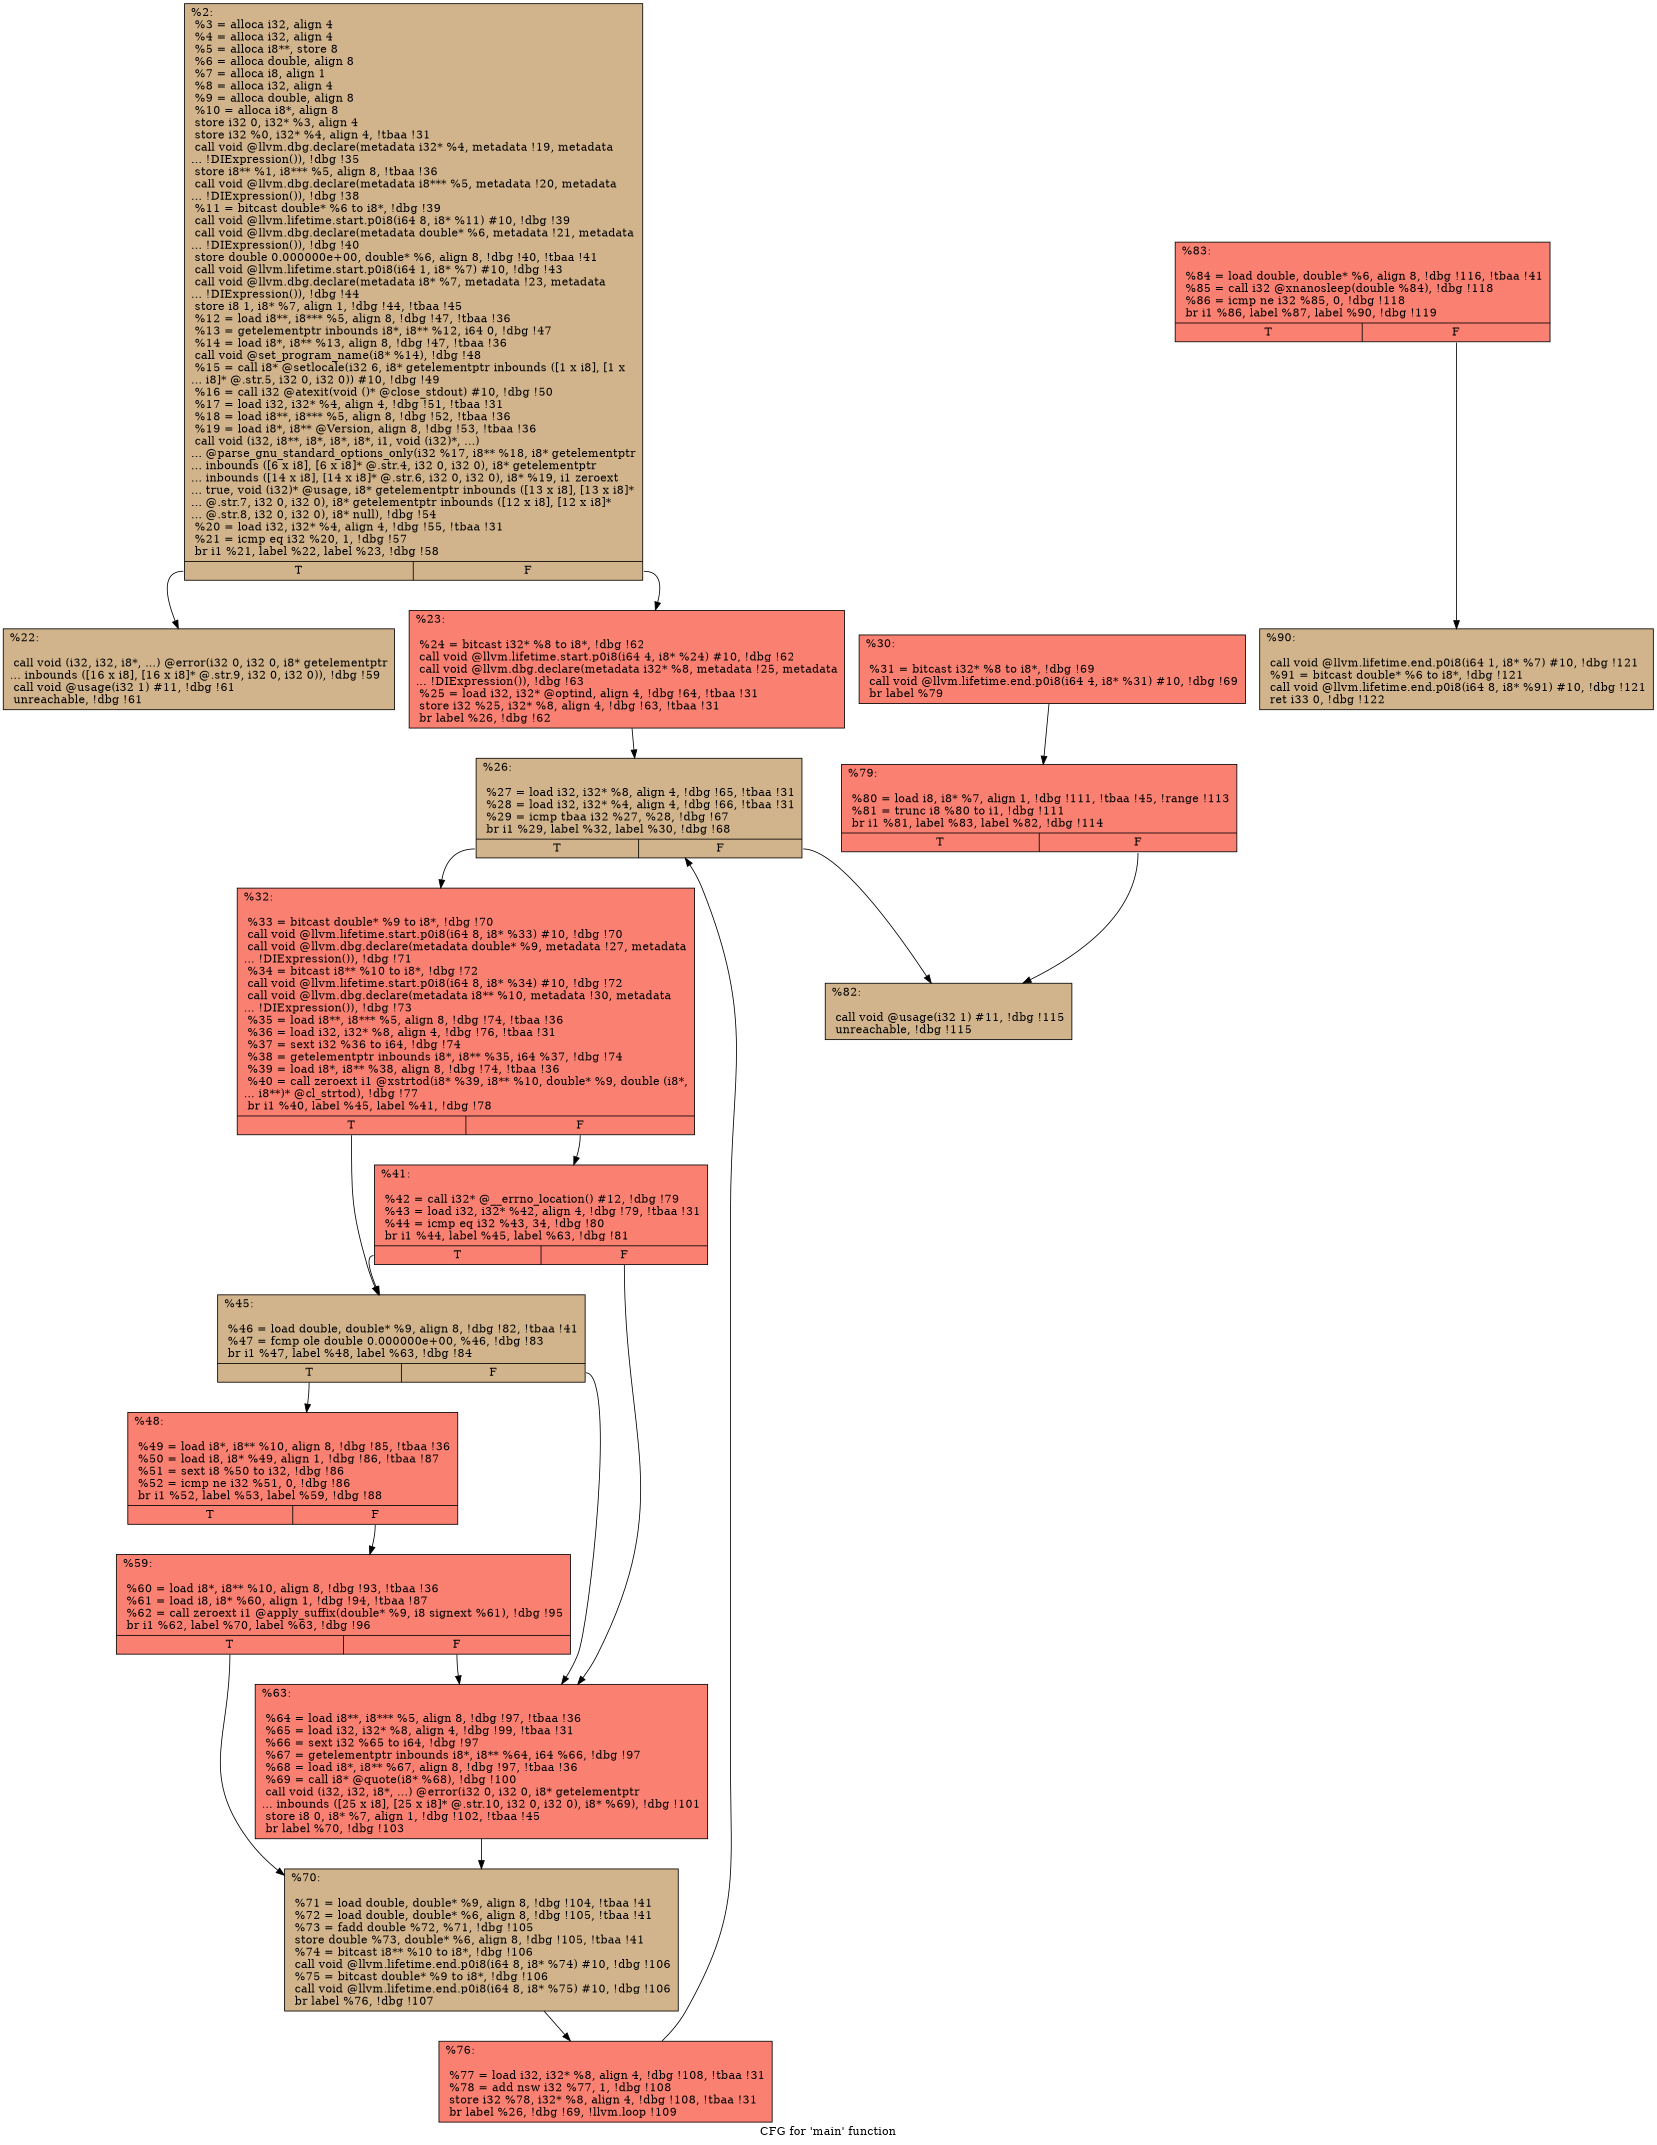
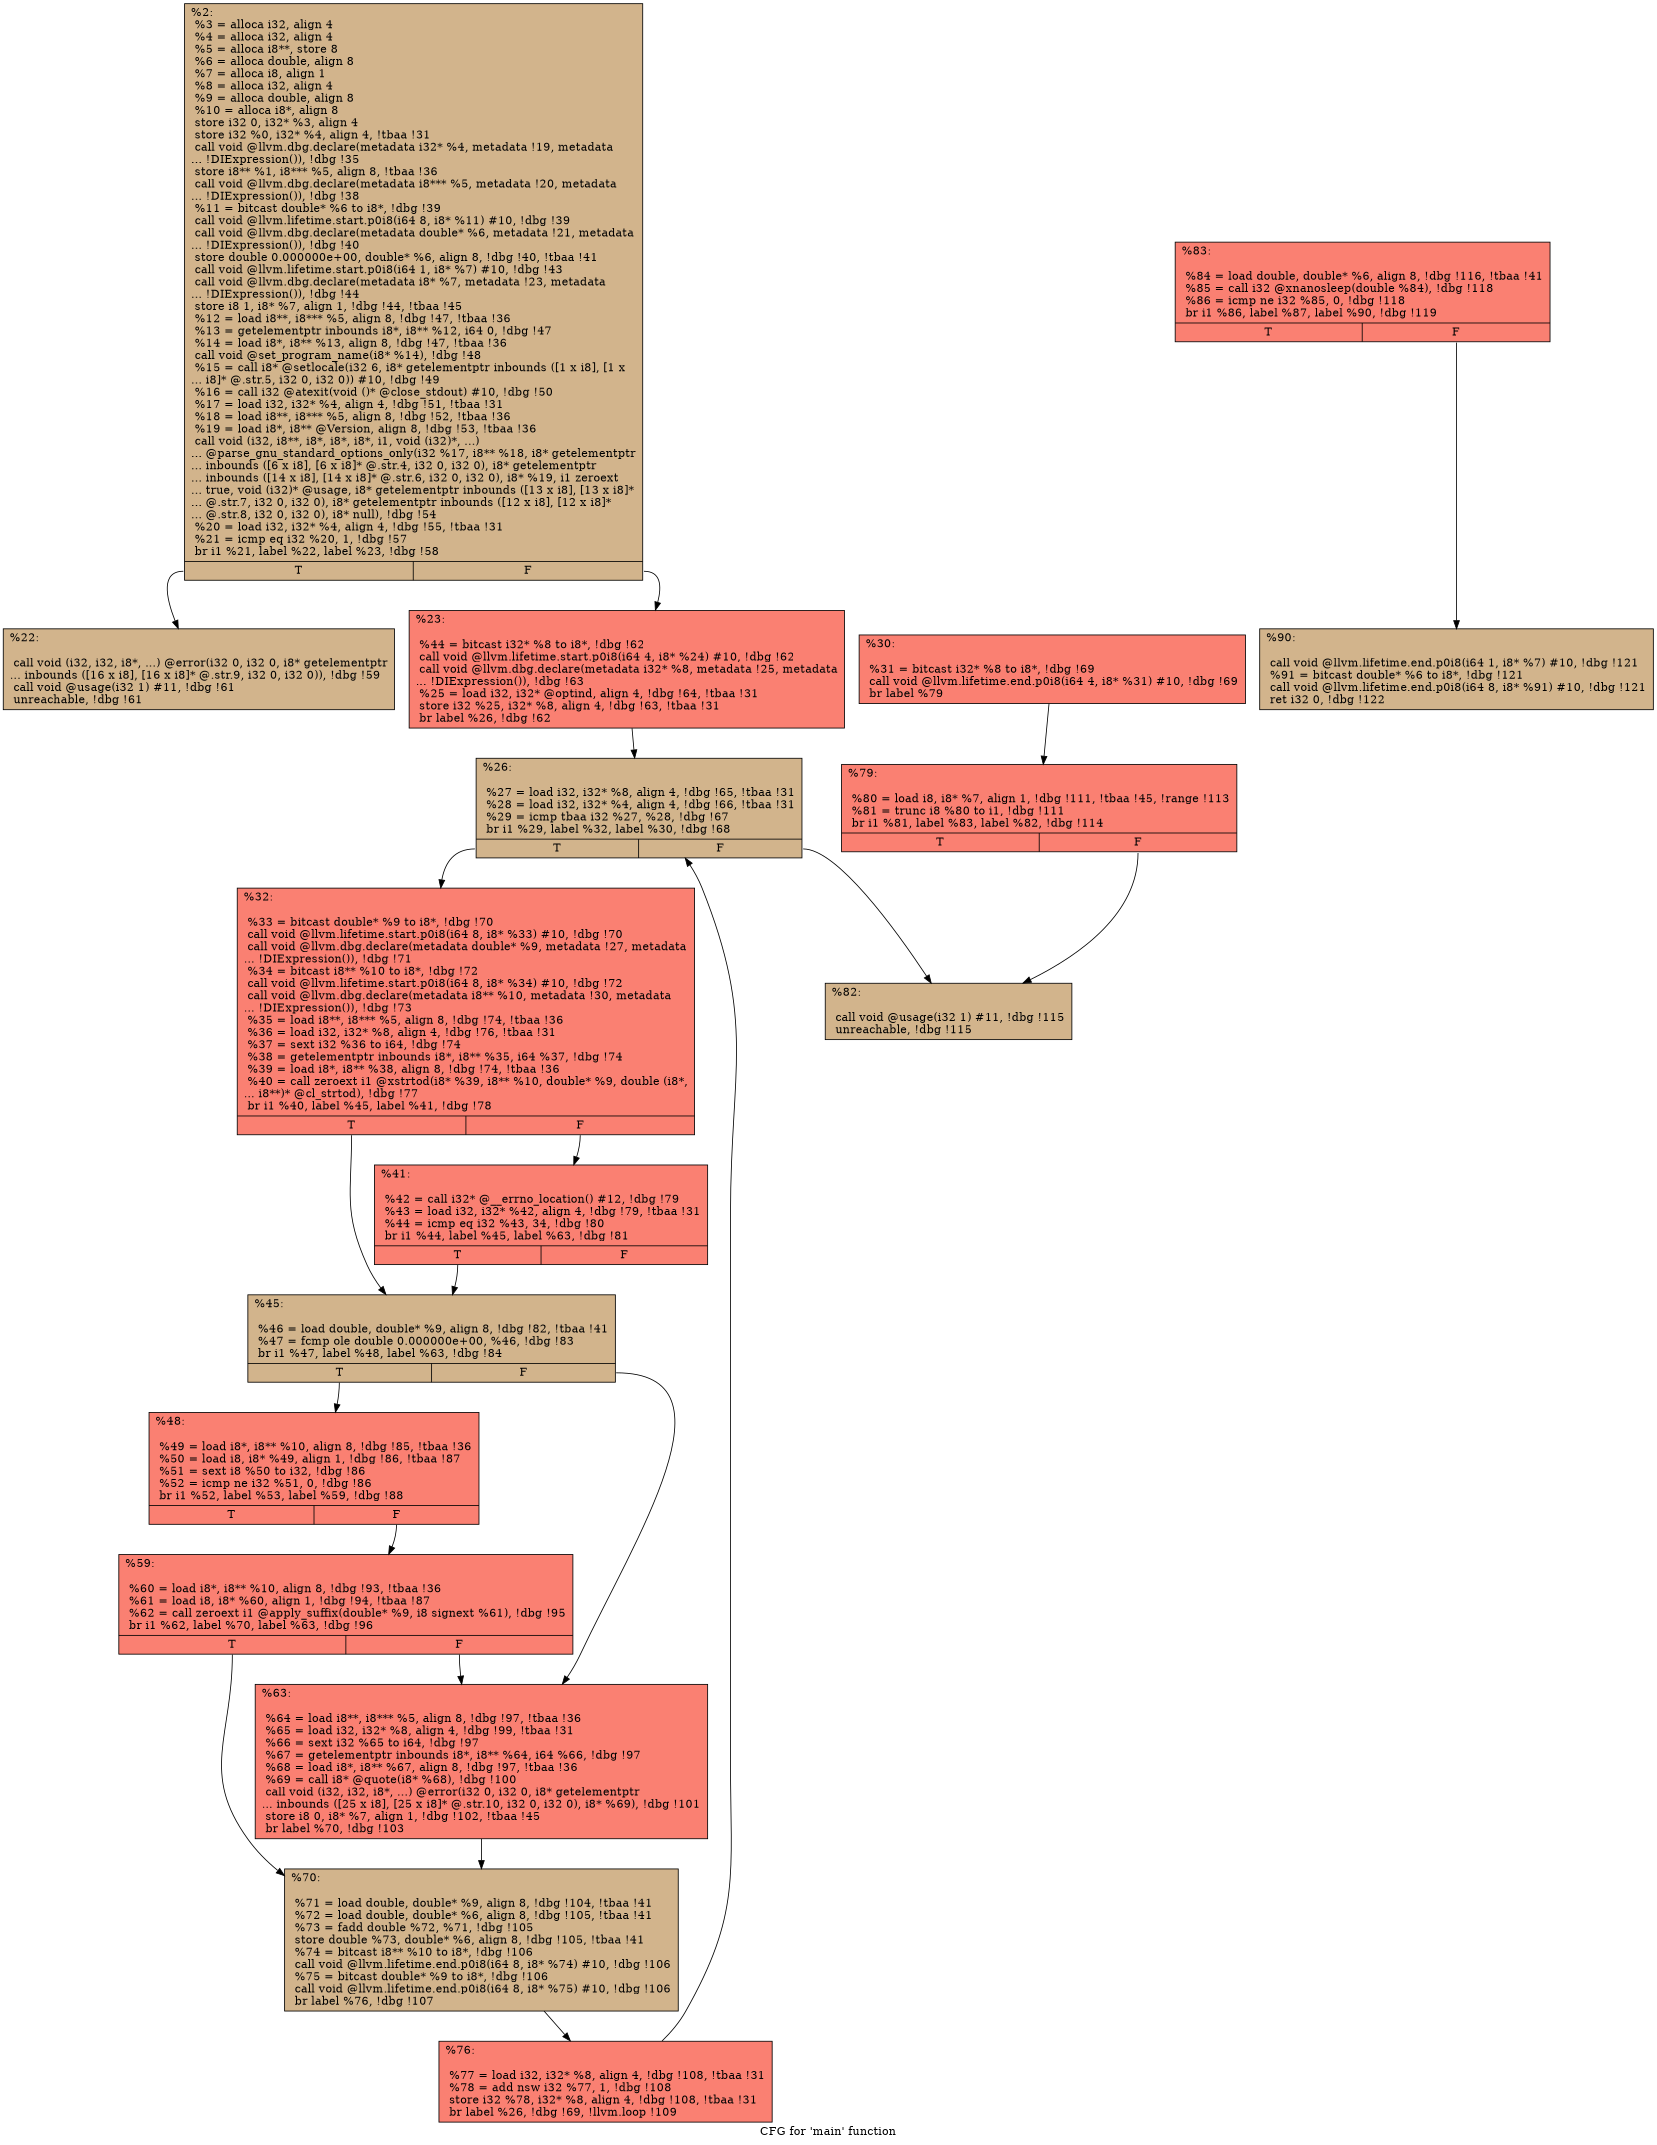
  digraph {
    label="CFG for 'main' function"
    node [fillcolor=salmon shape=record style=filled]
    edge [tailport=s0]
    n1 [fillcolor=tan label="{%2:\l  %3 = alloca i32, align 4\l  %4 = alloca i32, align 4\l  %5 = alloca i8**, store 8\l  %6 = alloca double, align 8\l  %7 = alloca i8, align 1\l  %8 = alloca i32, align 4\l  %9 = alloca double, align 8\l  %10 = alloca i8*, align 8\l  store i32 0, i32* %3, align 4\l  store i32 %0, i32* %4, align 4, !tbaa !31\l  call void @llvm.dbg.declare(metadata i32* %4, metadata !19, metadata\l... !DIExpression()), !dbg !35\l  store i8** %1, i8*** %5, align 8, !tbaa !36\l  call void @llvm.dbg.declare(metadata i8*** %5, metadata !20, metadata\l... !DIExpression()), !dbg !38\l  %11 = bitcast double* %6 to i8*, !dbg !39\l  call void @llvm.lifetime.start.p0i8(i64 8, i8* %11) #10, !dbg !39\l  call void @llvm.dbg.declare(metadata double* %6, metadata !21, metadata\l... !DIExpression()), !dbg !40\l  store double 0.000000e+00, double* %6, align 8, !dbg !40, !tbaa !41\l  call void @llvm.lifetime.start.p0i8(i64 1, i8* %7) #10, !dbg !43\l  call void @llvm.dbg.declare(metadata i8* %7, metadata !23, metadata\l... !DIExpression()), !dbg !44\l  store i8 1, i8* %7, align 1, !dbg !44, !tbaa !45\l  %12 = load i8**, i8*** %5, align 8, !dbg !47, !tbaa !36\l  %13 = getelementptr inbounds i8*, i8** %12, i64 0, !dbg !47\l  %14 = load i8*, i8** %13, align 8, !dbg !47, !tbaa !36\l  call void @set_program_name(i8* %14), !dbg !48\l  %15 = call i8* @setlocale(i32 6, i8* getelementptr inbounds ([1 x i8], [1 x\l... i8]* @.str.5, i32 0, i32 0)) #10, !dbg !49\l  %16 = call i32 @atexit(void ()* @close_stdout) #10, !dbg !50\l  %17 = load i32, i32* %4, align 4, !dbg !51, !tbaa !31\l  %18 = load i8**, i8*** %5, align 8, !dbg !52, !tbaa !36\l  %19 = load i8*, i8** @Version, align 8, !dbg !53, !tbaa !36\l  call void (i32, i8**, i8*, i8*, i8*, i1, void (i32)*, ...)\l... @parse_gnu_standard_options_only(i32 %17, i8** %18, i8* getelementptr\l... inbounds ([6 x i8], [6 x i8]* @.str.4, i32 0, i32 0), i8* getelementptr\l... inbounds ([14 x i8], [14 x i8]* @.str.6, i32 0, i32 0), i8* %19, i1 zeroext\l... true, void (i32)* @usage, i8* getelementptr inbounds ([13 x i8], [13 x i8]*\l... @.str.7, i32 0, i32 0), i8* getelementptr inbounds ([12 x i8], [12 x i8]*\l... @.str.8, i32 0, i32 0), i8* null), !dbg !54\l  %20 = load i32, i32* %4, align 4, !dbg !55, !tbaa !31\l  %21 = icmp eq i32 %20, 1, !dbg !57\l  br i1 %21, label %22, label %23, !dbg !58\l|{<s0>T|<s1>F}}"]
    n2 [fillcolor=tan label="{%22:\l\l  call void (i32, i32, i8*, ...) @error(i32 0, i32 0, i8* getelementptr\l... inbounds ([16 x i8], [16 x i8]* @.str.9, i32 0, i32 0)), !dbg !59\l  call void @usage(i32 1) #11, !dbg !61\l  unreachable, !dbg !61\l}"]
-   n3 [label="{%23:\l\l  %24 = bitcast i32* %8 to i8*, !dbg !62\l  call void @llvm.lifetime.start.p0i8(i64 4, i8* %24) #10, !dbg !62\l  call void @llvm.dbg.declare(metadata i32* %8, metadata !25, metadata\l... !DIExpression()), !dbg !63\l  %25 = load i32, i32* @optind, align 4, !dbg !64, !tbaa !31\l  store i32 %25, i32* %8, align 4, !dbg !63, !tbaa !31\l  br label %26, !dbg !62\l}"]
+   n3 [label="{%23:\l\l  %44 = bitcast i32* %8 to i8*, !dbg !62\l  call void @llvm.lifetime.start.p0i8(i64 4, i8* %24) #10, !dbg !62\l  call void @llvm.dbg.declare(metadata i32* %8, metadata !25, metadata\l... !DIExpression()), !dbg !63\l  %25 = load i32, i32* @optind, align 4, !dbg !64, !tbaa !31\l  store i32 %25, i32* %8, align 4, !dbg !63, !tbaa !31\l  br label %26, !dbg !62\l}"]
    n4 [fillcolor=tan label="{%26:\l\l  %27 = load i32, i32* %8, align 4, !dbg !65, !tbaa !31\l  %28 = load i32, i32* %4, align 4, !dbg !66, !tbaa !31\l  %29 = icmp tbaa i32 %27, %28, !dbg !67\l  br i1 %29, label %32, label %30, !dbg !68\l|{<s0>T|<s1>F}}"]
    n5 [label="{%32:\l\l  %33 = bitcast double* %9 to i8*, !dbg !70\l  call void @llvm.lifetime.start.p0i8(i64 8, i8* %33) #10, !dbg !70\l  call void @llvm.dbg.declare(metadata double* %9, metadata !27, metadata\l... !DIExpression()), !dbg !71\l  %34 = bitcast i8** %10 to i8*, !dbg !72\l  call void @llvm.lifetime.start.p0i8(i64 8, i8* %34) #10, !dbg !72\l  call void @llvm.dbg.declare(metadata i8** %10, metadata !30, metadata\l... !DIExpression()), !dbg !73\l  %35 = load i8**, i8*** %5, align 8, !dbg !74, !tbaa !36\l  %36 = load i32, i32* %8, align 4, !dbg !76, !tbaa !31\l  %37 = sext i32 %36 to i64, !dbg !74\l  %38 = getelementptr inbounds i8*, i8** %35, i64 %37, !dbg !74\l  %39 = load i8*, i8** %38, align 8, !dbg !74, !tbaa !36\l  %40 = call zeroext i1 @xstrtod(i8* %39, i8** %10, double* %9, double (i8*,\l... i8**)* @cl_strtod), !dbg !77\l  br i1 %40, label %45, label %41, !dbg !78\l|{<s0>T|<s1>F}}"]
    n6 [fillcolor=tan label="{%82:\l\l  call void @usage(i32 1) #11, !dbg !115\l  unreachable, !dbg !115\l}"]
    n7 [fillcolor=tan label="{%45:\l\l  %46 = load double, double* %9, align 8, !dbg !82, !tbaa !41\l  %47 = fcmp ole double 0.000000e+00, %46, !dbg !83\l  br i1 %47, label %48, label %63, !dbg !84\l|{<s0>T|<s1>F}}"]
    n8 [label="{%41:\l\l  %42 = call i32* @__errno_location() #12, !dbg !79\l  %43 = load i32, i32* %42, align 4, !dbg !79, !tbaa !31\l  %44 = icmp eq i32 %43, 34, !dbg !80\l  br i1 %44, label %45, label %63, !dbg !81\l|{<s0>T|<s1>F}}"]
    n9 [label="{%30:\l\l  %31 = bitcast i32* %8 to i8*, !dbg !69\l  call void @llvm.lifetime.end.p0i8(i64 4, i8* %31) #10, !dbg !69\l  br label %79\l}"]
    n10 [label="{%79:\l\l  %80 = load i8, i8* %7, align 1, !dbg !111, !tbaa !45, !range !113\l  %81 = trunc i8 %80 to i1, !dbg !111\l  br i1 %81, label %83, label %82, !dbg !114\l|{<s0>T|<s1>F}}"]
    n11 [label="{%63:\l\l  %64 = load i8**, i8*** %5, align 8, !dbg !97, !tbaa !36\l  %65 = load i32, i32* %8, align 4, !dbg !99, !tbaa !31\l  %66 = sext i32 %65 to i64, !dbg !97\l  %67 = getelementptr inbounds i8*, i8** %64, i64 %66, !dbg !97\l  %68 = load i8*, i8** %67, align 8, !dbg !97, !tbaa !36\l  %69 = call i8* @quote(i8* %68), !dbg !100\l  call void (i32, i32, i8*, ...) @error(i32 0, i32 0, i8* getelementptr\l... inbounds ([25 x i8], [25 x i8]* @.str.10, i32 0, i32 0), i8* %69), !dbg !101\l  store i8 0, i8* %7, align 1, !dbg !102, !tbaa !45\l  br label %70, !dbg !103\l}"]
    n12 [label="{%48:\l\l  %49 = load i8*, i8** %10, align 8, !dbg !85, !tbaa !36\l  %50 = load i8, i8* %49, align 1, !dbg !86, !tbaa !87\l  %51 = sext i8 %50 to i32, !dbg !86\l  %52 = icmp ne i32 %51, 0, !dbg !86\l  br i1 %52, label %53, label %59, !dbg !88\l|{<s0>T|<s1>F}}"]
    n13 [label="{%83:\l\l  %84 = load double, double* %6, align 8, !dbg !116, !tbaa !41\l  %85 = call i32 @xnanosleep(double %84), !dbg !118\l  %86 = icmp ne i32 %85, 0, !dbg !118\l  br i1 %86, label %87, label %90, !dbg !119\l|{<s0>T|<s1>F}}"]
-   n14 [fillcolor=tan label="{%90:\l\l  call void @llvm.lifetime.end.p0i8(i64 1, i8* %7) #10, !dbg !121\l  %91 = bitcast double* %6 to i8*, !dbg !121\l  call void @llvm.lifetime.end.p0i8(i64 8, i8* %91) #10, !dbg !121\l  ret i33 0, !dbg !122\l}"]
+   n14 [fillcolor=tan label="{%90:\l\l  call void @llvm.lifetime.end.p0i8(i64 1, i8* %7) #10, !dbg !121\l  %91 = bitcast double* %6 to i8*, !dbg !121\l  call void @llvm.lifetime.end.p0i8(i64 8, i8* %91) #10, !dbg !121\l  ret i32 0, !dbg !122\l}"]
    n15 [fillcolor=tan label="{%70:\l\l  %71 = load double, double* %9, align 8, !dbg !104, !tbaa !41\l  %72 = load double, double* %6, align 8, !dbg !105, !tbaa !41\l  %73 = fadd double %72, %71, !dbg !105\l  store double %73, double* %6, align 8, !dbg !105, !tbaa !41\l  %74 = bitcast i8** %10 to i8*, !dbg !106\l  call void @llvm.lifetime.end.p0i8(i64 8, i8* %74) #10, !dbg !106\l  %75 = bitcast double* %9 to i8*, !dbg !106\l  call void @llvm.lifetime.end.p0i8(i64 8, i8* %75) #10, !dbg !106\l  br label %76, !dbg !107\l}"]
    n16 [label="{%59:\l\l  %60 = load i8*, i8** %10, align 8, !dbg !93, !tbaa !36\l  %61 = load i8, i8* %60, align 1, !dbg !94, !tbaa !87\l  %62 = call zeroext i1 @apply_suffix(double* %9, i8 signext %61), !dbg !95\l  br i1 %62, label %70, label %63, !dbg !96\l|{<s0>T|<s1>F}}"]
    n17 [label="{%76:\l\l  %77 = load i32, i32* %8, align 4, !dbg !108, !tbaa !31\l  %78 = add nsw i32 %77, 1, !dbg !108\l  store i32 %78, i32* %8, align 4, !dbg !108, !tbaa !31\l  br label %26, !dbg !69, !llvm.loop !109\l}"]
    n1 -> n2
    n1 -> n3 [tailport=s1]
    n3 -> n4
    n4 -> n5
    n4 -> n6 [tailport=s1]
    n5 -> n7
    n5 -> n8 [tailport=s1]
    n7 -> n11 [tailport=s1]
    n7 -> n12
    n8 -> n7
-   n8 -> n11 [tailport=s1]
    n9 -> n10
    n10 -> n6 [tailport=s1]
    n11 -> n15
    n12 -> n16 [tailport=s1]
    n13 -> n14 [tailport=s1]
    n15 -> n17
    n16 -> n11 [tailport=s1]
    n16 -> n15
    n17 -> n4
  }
